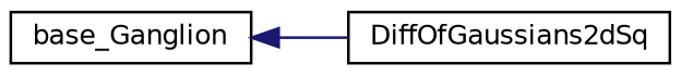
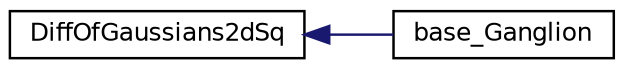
  digraph {
    rankdir=LR
    node [color=black fillcolor=white fontname=Helvetica fontsize=10 shape=record style=filled]
    n1 [height=0.2 label=base_Ganglion width=0.4]
    n2 [height=0.2 label=DiffOfGaussians2dSq width=0.4]
-   n1 -> n2 [color=midnightblue dir=back fontname=Helvetica fontsize=10 labelfontname=Helvetica labelfontsize=10 style=solid]
+   n2 -> n1 [color=midnightblue dir=back fontname=Helvetica fontsize=10 labelfontname=Helvetica labelfontsize=10 style=solid]
  }
